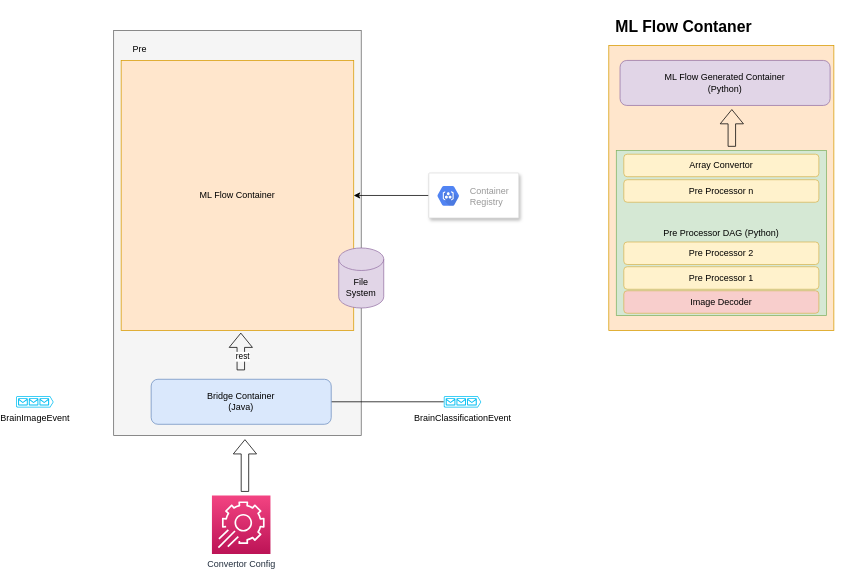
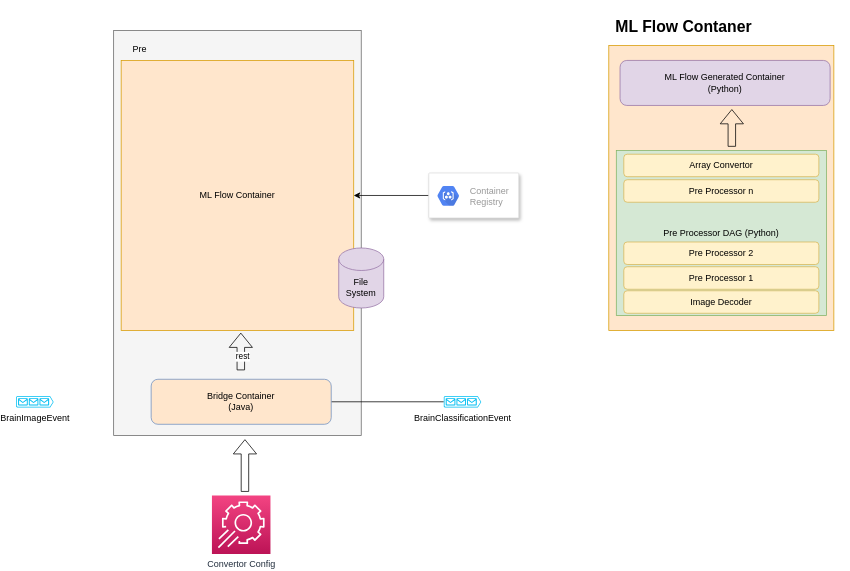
  <mxCell id="0" />
  <mxCell id="1" parent="0" />
  <mxCell id="2" value="" style="rounded=0;whiteSpace=wrap;html=1;fillColor=#f5f5f5;fontColor=#333333;strokeColor=#666666;" parent="1" vertex="1"><mxGeometry x="150" y="40" width="330" height="540" as="geometry" /></mxCell>
  <mxCell id="3" style="edgeStyle=orthogonalEdgeStyle;rounded=0;orthogonalLoop=1;jettySize=auto;html=1;entryX=0;entryY=0.5;entryDx=0;entryDy=0;entryPerimeter=0;endArrow=none;" parent="1" source="4" target="6" edge="1"><mxGeometry relative="1" as="geometry" /></mxCell>
- <mxCell id="4" value="Bridge Container&lt;br&gt;(Java)" style="rounded=1;whiteSpace=wrap;html=1;fillColor=#dae8fc;strokeColor=#6c8ebf;" parent="1" vertex="1"><mxGeometry x="200" y="505" width="240" height="60" as="geometry" /></mxCell>
+ <mxCell id="4" value="Bridge Container&lt;br&gt;(Java)" style="rounded=1;whiteSpace=wrap;html=1;fillColor=#ffe6cc;strokeColor=#6c8ebf;" parent="1" vertex="1"><mxGeometry x="200" y="505" width="240" height="60" as="geometry" /></mxCell>
  <mxCell id="5" value="BrainImageEvent" style="verticalLabelPosition=bottom;html=1;verticalAlign=top;align=center;strokeColor=none;fillColor=#00BEF2;shape=mxgraph.azure.queue_generic;pointerEvents=1;" parent="1" vertex="1"><mxGeometry x="20" y="527.5" width="50" height="15" as="geometry" /></mxCell>
  <mxCell id="6" value="BrainClassificationEvent" style="verticalLabelPosition=bottom;html=1;verticalAlign=top;align=center;strokeColor=none;fillColor=#00BEF2;shape=mxgraph.azure.queue_generic;pointerEvents=1;" parent="1" vertex="1"><mxGeometry x="590" y="527.5" width="50" height="15" as="geometry" /></mxCell>
  <mxCell id="7" value="Convertor Config" style="sketch=0;points=[[0,0,0],[0.25,0,0],[0.5,0,0],[0.75,0,0],[1,0,0],[0,1,0],[0.25,1,0],[0.5,1,0],[0.75,1,0],[1,1,0],[0,0.25,0],[0,0.5,0],[0,0.75,0],[1,0.25,0],[1,0.5,0],[1,0.75,0]];points=[[0,0,0],[0.25,0,0],[0.5,0,0],[0.75,0,0],[1,0,0],[0,1,0],[0.25,1,0],[0.5,1,0],[0.75,1,0],[1,1,0],[0,0.25,0],[0,0.5,0],[0,0.75,0],[1,0.25,0],[1,0.5,0],[1,0.75,0]];outlineConnect=0;fontColor=#232F3E;gradientColor=#F34482;gradientDirection=north;fillColor=#BC1356;strokeColor=#ffffff;dashed=0;verticalLabelPosition=bottom;verticalAlign=top;align=center;html=1;fontSize=12;fontStyle=0;aspect=fixed;shape=mxgraph.aws4.resourceIcon;resIcon=mxgraph.aws4.app_config;" parent="1" vertex="1"><mxGeometry x="281" y="660" width="78" height="78" as="geometry" /></mxCell>
  <mxCell id="8" value="" style="shape=flexArrow;endArrow=classic;html=1;rounded=0;" parent="1" edge="1"><mxGeometry width="50" height="50" relative="1" as="geometry"><mxPoint x="325" y="655" as="sourcePoint" /><mxPoint x="325" y="585" as="targetPoint" /></mxGeometry></mxCell>
  <mxCell id="9" value="" style="shape=flexArrow;endArrow=classic;html=1;rounded=0;" parent="1" edge="1"><mxGeometry width="50" height="50" relative="1" as="geometry"><mxPoint x="319.5" y="493" as="sourcePoint" /><mxPoint x="319.5" y="443" as="targetPoint" /></mxGeometry></mxCell>
  <mxCell id="10" value="rest" style="edgeLabel;html=1;align=center;verticalAlign=middle;resizable=0;points=[];" parent="9" vertex="1" connectable="0"><mxGeometry x="-0.24" y="-2" relative="1" as="geometry"><mxPoint as="offset" /></mxGeometry></mxCell>
  <mxCell id="11" value="Pre" style="text;html=1;strokeColor=none;fillColor=none;align=center;verticalAlign=middle;whiteSpace=wrap;rounded=0;" parent="1" vertex="1"><mxGeometry x="155" y="50" width="60" height="30" as="geometry" /></mxCell>
  <mxCell id="12" value="" style="rounded=0;whiteSpace=wrap;html=1;fillColor=#ffe6cc;strokeColor=#d79b00;" parent="1" vertex="1"><mxGeometry x="810" y="60" width="300" height="380" as="geometry" /></mxCell>
  <mxCell id="13" value="Pre Processor DAG (Python)" style="rounded=0;whiteSpace=wrap;html=1;fillColor=#d5e8d4;strokeColor=#82b366;" parent="1" vertex="1"><mxGeometry x="820" y="200" width="280" height="220" as="geometry" /></mxCell>
  <mxCell id="14" value="Pre Processor 1" style="rounded=1;whiteSpace=wrap;html=1;fillColor=#fff2cc;strokeColor=#d6b656;" parent="1" vertex="1"><mxGeometry x="830" y="355" width="260" height="30" as="geometry" /></mxCell>
  <mxCell id="15" value="Pre Processor 2" style="rounded=1;whiteSpace=wrap;html=1;fillColor=#fff2cc;strokeColor=#d6b656;" parent="1" vertex="1"><mxGeometry x="830" y="322" width="260" height="30" as="geometry" /></mxCell>
  <mxCell id="16" value="Pre Processor n" style="rounded=1;whiteSpace=wrap;html=1;fillColor=#fff2cc;strokeColor=#d6b656;" parent="1" vertex="1"><mxGeometry x="830" y="239" width="260" height="30" as="geometry" /></mxCell>
  <mxCell id="17" value="ML Flow Generated Container&lt;br&gt;(Python)" style="rounded=1;whiteSpace=wrap;html=1;fillColor=#e1d5e7;strokeColor=#9673a6;" parent="1" vertex="1"><mxGeometry x="825" y="80" width="280" height="60" as="geometry" /></mxCell>
  <mxCell id="18" value="Array Convertor" style="rounded=1;whiteSpace=wrap;html=1;fillColor=#fff2cc;strokeColor=#d6b656;" parent="1" vertex="1"><mxGeometry x="830" y="205" width="260" height="30" as="geometry" /></mxCell>
- <mxCell id="19" value="Image Decoder" style="rounded=1;whiteSpace=wrap;html=1;fillColor=#f8cecc;strokeColor=#d6b656;" parent="1" vertex="1"><mxGeometry x="830" y="387" width="260" height="30" as="geometry" /></mxCell>
+ <mxCell id="19" value="Image Decoder" style="rounded=1;whiteSpace=wrap;html=1;fillColor=#fff2cc;strokeColor=#d6b656;" parent="1" vertex="1"><mxGeometry x="830" y="387" width="260" height="30" as="geometry" /></mxCell>
  <mxCell id="20" value="" style="shape=flexArrow;endArrow=classic;html=1;rounded=0;" parent="1" edge="1"><mxGeometry width="50" height="50" relative="1" as="geometry"><mxPoint x="974" y="195" as="sourcePoint" /><mxPoint x="974" y="145" as="targetPoint" /></mxGeometry></mxCell>
  <mxCell id="21" value="ML Flow Container" style="rounded=0;whiteSpace=wrap;html=1;fillColor=#ffe6cc;strokeColor=#d79b00;" parent="1" vertex="1"><mxGeometry x="160" y="80" width="310" height="360" as="geometry" /></mxCell>
  <mxCell id="22" value="ML Flow Contaner" style="text;html=1;strokeColor=none;fillColor=none;align=center;verticalAlign=middle;whiteSpace=wrap;rounded=0;fontSize=21;fontStyle=1" parent="1" vertex="1"><mxGeometry x="810" y="20" width="200" height="30" as="geometry" /></mxCell>
  <mxCell id="23" style="edgeStyle=orthogonalEdgeStyle;rounded=0;orthogonalLoop=1;jettySize=auto;html=1;fontSize=21;" parent="1" source="24" target="21" edge="1"><mxGeometry relative="1" as="geometry" /></mxCell>
  <mxCell id="24" value="" style="strokeColor=#dddddd;shadow=1;strokeWidth=1;rounded=1;absoluteArcSize=1;arcSize=2;fontSize=21;" parent="1" vertex="1"><mxGeometry x="570" y="230" width="120" height="60" as="geometry" /></mxCell>
  <mxCell id="25" value="Container&#10;Registry" style="sketch=0;dashed=0;connectable=0;html=1;fillColor=#5184F3;strokeColor=none;shape=mxgraph.gcp2.hexIcon;prIcon=container_registry;part=1;labelPosition=right;verticalLabelPosition=middle;align=left;verticalAlign=middle;spacingLeft=5;fontColor=#999999;fontSize=12;" parent="24" vertex="1"><mxGeometry y="0.5" width="44" height="39" relative="1" as="geometry"><mxPoint x="4" y="-19" as="offset" /></mxGeometry></mxCell>
  <mxCell id="26" value="File System" style="shape=cylinder3;whiteSpace=wrap;html=1;boundedLbl=1;backgroundOutline=1;size=15;fillColor=#e1d5e7;strokeColor=#9673a6;" parent="1" vertex="1"><mxGeometry x="450" y="330" width="60" height="80" as="geometry" /></mxCell>
